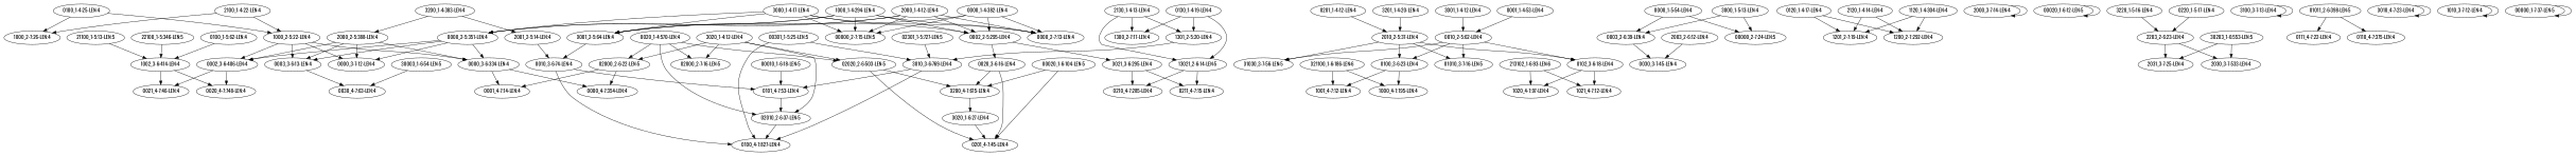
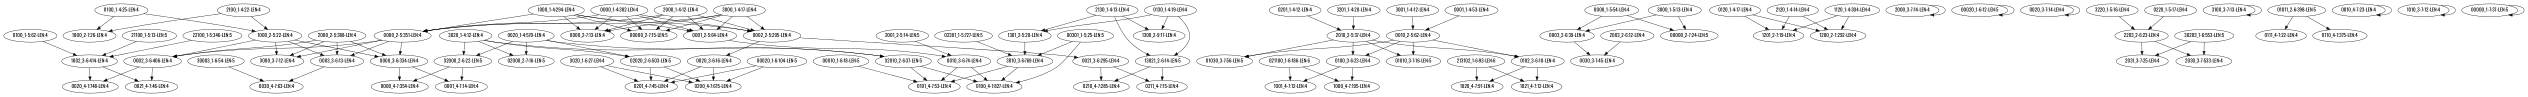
  digraph {
    fontname=Oswald
    node [fontname=Oswald]
    edge [fontname=Oswald]
    "3020_1-4:12-LEN:4"
    "02000_2-6:22-LEN:5"
    "02010_2-6:37-LEN:5"
    "02000_2-7:16-LEN:5"
    "02020_2-6:503-LEN:5"
    "0000_4-7:354-LEN:4"
    "0001_4-7:14-LEN:4"
    "0100_4-7:827-LEN:4"
    "0101_4-7:53-LEN:4"
    "0201_4-7:45-LEN:4"
    "0200_4-7:615-LEN:4"
    "2010_2-5:37-LEN:4"
    "01010_3-7:16-LEN:5"
    "0100_3-6:23-LEN:4"
    "01030_3-7:56-LEN:5"
-   "0102_3-6:18-LEN:4"
+   "0102_3-6:18-LEN:4" [label="0102_3-6:10-LEN:4"]
    "1001_4-7:12-LEN:4"
    "1000_4-7:195-LEN:4"
    "1020_4-7:97-LEN:4"
    "1021_4-7:12-LEN:4"
    "3001_1-4:12-LEN:4"
    "0010_2-5:62-LEN:4"
    "22100_1-5:346-LEN:5"
    "1002_3-6:414-LEN:4"
    "0021_4-7:46-LEN:4"
    "0020_4-7:748-LEN:4"
    "30003_1-6:54-LEN:5"
    "0030_4-7:63-LEN:4"
    "0003_2-6:39-LEN:4"
    "0030_3-7:45-LEN:4"
    "0000_3-6:334-LEN:4"
    "0120_1-4:17-LEN:4"
    "1201_2-7:19-LEN:4"
    "1200_2-7:292-LEN:4"
    "1000_2-5:22-LEN:4"
    "0002_3-6:406-LEN:4"
    "0003_3-6:13-LEN:4"
    "0000_3-7:12-LEN:4"
    "1000_1-4:294-LEN:4"
    "0000_2-7:13-LEN:4"
    "00000_2-7:15-LEN:5"
    "0002_2-5:295-LEN:4"
    "0001_2-5:64-LEN:4"
    "0000_2-5:351-LEN:4"
    "0020_3-6:16-LEN:4"
    "0021_3-6:295-LEN:4"
    "0010_3-6:74-LEN:4"
    "0210_4-7:285-LEN:4"
    "0211_4-7:15-LEN:4"
    "0201_1-4:12-LEN:4"
-   "2001_2-5:14-LEN:4"
+   "2001_2-5:14-LEN:4" [label="2001_2-5:14-LEN:5"]
    "2000_3-7:14-LEN:4"
    "00020_1-6:12-LEN:5"
    "0000_1-5:54-LEN:4"
    "00000_2-7:24-LEN:5"
    "2000_2-5:388-LEN:4"
    "1301_2-5:20-LEN:4"
    "3010_3-6:769-LEN:4"
+   "0020_3-7:14-LEN:4"
    "3220_1-5:16-LEN:4"
    "2203_2-6:23-LEN:4"
    "2031_3-7:25-LEN:4"
    "2030_3-7:533-LEN:4"
    "0100_1-4:25-LEN:4"
    "1000_2-7:26-LEN:4"
    "3100_3-7:13-LEN:4"
    "0000_1-4:382-LEN:4"
    "0020_1-6:27-LEN:4"
    "01011_2-6:398-LEN:5"
    "0111_4-7:22-LEN:4"
    "0110_4-7:375-LEN:4"
    "2000_1-4:12-LEN:4"
    "0220_1-5:17-LEN:4"
    "2120_1-4:14-LEN:4"
    "0100_1-5:62-LEN:4"
    "0010_4-7:23-LEN:4"
    "0001_1-4:53-LEN:4"
    "30203_1-6:553-LEN:5"
    "0020_1-4:570-LEN:4"
    "00301_1-5:25-LEN:5"
    "021100_1-6:186-LEN:6"
    "21100_1-5:13-LEN:5"
    "1120_1-4:304-LEN:4"
    "2003_2-6:12-LEN:4"
    "00020_1-6:104-LEN:5"
    "1010_3-7:12-LEN:4"
    "02301_1-5:727-LEN:5"
    "2130_1-4:13-LEN:4"
-   "1300_2-7:17-LEN:4"
+   "1300_2-7:17-LEN:4" [label="1300_2-9:17-LEN:4"]
    "13021_2-6:14-LEN:5"
    "2100_1-4:22-LEN:4"
-   "3200_1-4:383-LEN:4"
    "3000_1-5:13-LEN:4"
    "00000_1-7:37-LEN:5"
    "3000_1-4:17-LEN:4"
    "213102_1-6:93-LEN:6"
    "00010_1-6:18-LEN:5"
    "0130_1-4:19-LEN:4"
    "3201_1-4:20-LEN:4"
    "3020_1-4:12-LEN:4" -> "02000_2-6:22-LEN:5"
    "3020_1-4:12-LEN:4" -> "02010_2-6:37-LEN:5"
    "3020_1-4:12-LEN:4" -> "02000_2-7:16-LEN:5"
    "3020_1-4:12-LEN:4" -> "02020_2-6:503-LEN:5"
    "02000_2-6:22-LEN:5" -> "0000_4-7:354-LEN:4"
    "02000_2-6:22-LEN:5" -> "0001_4-7:14-LEN:4"
    "02010_2-6:37-LEN:5" -> "0100_4-7:827-LEN:4"
-   "0101_4-7:53-LEN:4" -> "02010_2-6:37-LEN:5"
+   "02010_2-6:37-LEN:5" -> "0101_4-7:53-LEN:4"
    "02020_2-6:503-LEN:5" -> "0201_4-7:45-LEN:4"
    "02020_2-6:503-LEN:5" -> "0200_4-7:615-LEN:4"
    "2010_2-5:37-LEN:4" -> "01010_3-7:16-LEN:5"
    "2010_2-5:37-LEN:4" -> "0100_3-6:23-LEN:4"
    "2010_2-5:37-LEN:4" -> "01030_3-7:56-LEN:5"
    "2010_2-5:37-LEN:4" -> "0102_3-6:18-LEN:4"
    "0100_3-6:23-LEN:4" -> "1001_4-7:12-LEN:4"
    "0100_3-6:23-LEN:4" -> "1000_4-7:195-LEN:4"
    "0102_3-6:18-LEN:4" -> "1020_4-7:97-LEN:4"
    "0102_3-6:18-LEN:4" -> "1021_4-7:12-LEN:4"
    "3001_1-4:12-LEN:4" -> "0010_2-5:62-LEN:4"
    "0010_2-5:62-LEN:4" -> "01010_3-7:16-LEN:5"
    "0010_2-5:62-LEN:4" -> "0100_3-6:23-LEN:4"
    "0010_2-5:62-LEN:4" -> "01030_3-7:56-LEN:5"
    "0010_2-5:62-LEN:4" -> "0102_3-6:18-LEN:4"
    "22100_1-5:346-LEN:5" -> "1002_3-6:414-LEN:4"
    "1002_3-6:414-LEN:4" -> "0021_4-7:46-LEN:4"
    "1002_3-6:414-LEN:4" -> "0020_4-7:748-LEN:4"
    "30003_1-6:54-LEN:5" -> "0030_4-7:63-LEN:4"
    "0003_2-6:39-LEN:4" -> "0030_3-7:45-LEN:4"
    "0000_3-6:334-LEN:4" -> "0000_4-7:354-LEN:4"
    "0000_3-6:334-LEN:4" -> "0001_4-7:14-LEN:4"
    "0120_1-4:17-LEN:4" -> "1201_2-7:19-LEN:4"
    "0120_1-4:17-LEN:4" -> "1200_2-7:292-LEN:4"
    "1000_2-5:22-LEN:4" -> "0000_3-6:334-LEN:4"
    "1000_2-5:22-LEN:4" -> "0002_3-6:406-LEN:4"
    "1000_2-5:22-LEN:4" -> "0003_3-6:13-LEN:4"
    "1000_2-5:22-LEN:4" -> "0000_3-7:12-LEN:4"
    "0002_3-6:406-LEN:4" -> "0021_4-7:46-LEN:4"
    "0002_3-6:406-LEN:4" -> "0020_4-7:748-LEN:4"
    "0003_3-6:13-LEN:4" -> "0030_4-7:63-LEN:4"
    "1000_1-4:294-LEN:4" -> "0000_2-7:13-LEN:4"
    "1000_1-4:294-LEN:4" -> "00000_2-7:15-LEN:5"
    "1000_1-4:294-LEN:4" -> "0002_2-5:295-LEN:4"
    "1000_1-4:294-LEN:4" -> "0001_2-5:64-LEN:4"
    "1000_1-4:294-LEN:4" -> "0000_2-5:351-LEN:4"
    "0002_2-5:295-LEN:4" -> "0020_3-6:16-LEN:4"
    "0002_2-5:295-LEN:4" -> "0021_3-6:295-LEN:4"
    "0001_2-5:64-LEN:4" -> "0010_3-6:74-LEN:4"
    "0000_2-5:351-LEN:4" -> "0000_3-6:334-LEN:4"
    "0000_2-5:351-LEN:4" -> "0002_3-6:406-LEN:4"
    "0000_2-5:351-LEN:4" -> "0003_3-6:13-LEN:4"
    "0000_2-5:351-LEN:4" -> "0000_3-7:12-LEN:4"
    "0020_3-6:16-LEN:4" -> "0201_4-7:45-LEN:4"
    "0020_3-6:16-LEN:4" -> "0200_4-7:615-LEN:4"
    "0021_3-6:295-LEN:4" -> "0210_4-7:285-LEN:4"
    "0021_3-6:295-LEN:4" -> "0211_4-7:15-LEN:4"
    "0010_3-6:74-LEN:4" -> "0100_4-7:827-LEN:4"
    "0010_3-6:74-LEN:4" -> "0101_4-7:53-LEN:4"
    "0201_1-4:12-LEN:4" -> "2010_2-5:37-LEN:4"
    "2001_2-5:14-LEN:4" -> "0010_3-6:74-LEN:4"
    "2000_3-7:14-LEN:4" -> "2000_3-7:14-LEN:4"
    "00020_1-6:12-LEN:5" -> "00020_1-6:12-LEN:5"
    "0000_1-5:54-LEN:4" -> "0003_2-6:39-LEN:4"
    "0000_1-5:54-LEN:4" -> "00000_2-7:24-LEN:5"
    "2000_2-5:388-LEN:4" -> "0000_3-6:334-LEN:4"
    "2000_2-5:388-LEN:4" -> "0002_3-6:406-LEN:4"
    "2000_2-5:388-LEN:4" -> "0003_3-6:13-LEN:4"
    "2000_2-5:388-LEN:4" -> "0000_3-7:12-LEN:4"
    "1301_2-5:20-LEN:4" -> "3010_3-6:769-LEN:4"
    "3010_3-6:769-LEN:4" -> "0100_4-7:827-LEN:4"
    "3010_3-6:769-LEN:4" -> "0101_4-7:53-LEN:4"
+   "0020_3-7:14-LEN:4" -> "0020_3-7:14-LEN:4"
    "3220_1-5:16-LEN:4" -> "2203_2-6:23-LEN:4"
    "2203_2-6:23-LEN:4" -> "2031_3-7:25-LEN:4"
    "2203_2-6:23-LEN:4" -> "2030_3-7:533-LEN:4"
    "0100_1-4:25-LEN:4" -> "1000_2-5:22-LEN:4"
    "0100_1-4:25-LEN:4" -> "1000_2-7:26-LEN:4"
    "3100_3-7:13-LEN:4" -> "3100_3-7:13-LEN:4"
    "0000_1-4:382-LEN:4" -> "0000_2-7:13-LEN:4"
    "0000_1-4:382-LEN:4" -> "00000_2-7:15-LEN:5"
    "0000_1-4:382-LEN:4" -> "0002_2-5:295-LEN:4"
    "0000_1-4:382-LEN:4" -> "0001_2-5:64-LEN:4"
+   "0000_1-4:382-LEN:4" -> "0000_2-5:351-LEN:4"
    "0020_1-6:27-LEN:4" -> "0201_4-7:45-LEN:4"
-   "0200_4-7:615-LEN:4" -> "0020_1-6:27-LEN:4"
+   "0020_1-6:27-LEN:4" -> "0200_4-7:615-LEN:4"
    "01011_2-6:398-LEN:5" -> "0111_4-7:22-LEN:4"
    "01011_2-6:398-LEN:5" -> "0110_4-7:375-LEN:4"
    "2000_1-4:12-LEN:4" -> "0000_2-7:13-LEN:4"
    "2000_1-4:12-LEN:4" -> "00000_2-7:15-LEN:5"
    "2000_1-4:12-LEN:4" -> "0002_2-5:295-LEN:4"
    "2000_1-4:12-LEN:4" -> "0001_2-5:64-LEN:4"
    "2000_1-4:12-LEN:4" -> "0000_2-5:351-LEN:4"
    "0220_1-5:17-LEN:4" -> "2203_2-6:23-LEN:4"
    "2120_1-4:14-LEN:4" -> "1201_2-7:19-LEN:4"
    "2120_1-4:14-LEN:4" -> "1200_2-7:292-LEN:4"
    "0100_1-5:62-LEN:4" -> "1002_3-6:414-LEN:4"
    "0010_4-7:23-LEN:4" -> "0010_4-7:23-LEN:4"
    "0001_1-4:53-LEN:4" -> "0010_2-5:62-LEN:4"
    "30203_1-6:553-LEN:5" -> "2031_3-7:25-LEN:4"
    "30203_1-6:553-LEN:5" -> "2030_3-7:533-LEN:4"
    "0020_1-4:570-LEN:4" -> "02000_2-6:22-LEN:5"
    "0020_1-4:570-LEN:4" -> "02010_2-6:37-LEN:5"
    "0020_1-4:570-LEN:4" -> "02000_2-7:16-LEN:5"
    "0020_1-4:570-LEN:4" -> "02020_2-6:503-LEN:5"
    "00301_1-5:25-LEN:5" -> "0100_4-7:827-LEN:4"
    "00301_1-5:25-LEN:5" -> "3010_3-6:769-LEN:4"
    "021100_1-6:186-LEN:6" -> "1001_4-7:12-LEN:4"
    "021100_1-6:186-LEN:6" -> "1000_4-7:195-LEN:4"
    "21100_1-5:13-LEN:5" -> "1002_3-6:414-LEN:4"
    "1120_1-4:304-LEN:4" -> "1201_2-7:19-LEN:4"
    "1120_1-4:304-LEN:4" -> "1200_2-7:292-LEN:4"
    "2003_2-6:12-LEN:4" -> "0030_3-7:45-LEN:4"
    "00020_1-6:104-LEN:5" -> "0201_4-7:45-LEN:4"
    "00020_1-6:104-LEN:5" -> "0200_4-7:615-LEN:4"
    "1010_3-7:12-LEN:4" -> "1010_3-7:12-LEN:4"
    "02301_1-5:727-LEN:5" -> "3010_3-6:769-LEN:4"
    "2130_1-4:13-LEN:4" -> "1301_2-5:20-LEN:4"
    "2130_1-4:13-LEN:4" -> "1300_2-7:17-LEN:4"
    "2130_1-4:13-LEN:4" -> "13021_2-6:14-LEN:5"
    "13021_2-6:14-LEN:5" -> "0210_4-7:285-LEN:4"
    "13021_2-6:14-LEN:5" -> "0211_4-7:15-LEN:4"
    "2100_1-4:22-LEN:4" -> "1000_2-5:22-LEN:4"
    "2100_1-4:22-LEN:4" -> "1000_2-7:26-LEN:4"
-   "3200_1-4:383-LEN:4" -> "2001_2-5:14-LEN:4"
-   "3200_1-4:383-LEN:4" -> "2000_2-5:388-LEN:4"
    "3000_1-5:13-LEN:4" -> "0003_2-6:39-LEN:4"
    "3000_1-5:13-LEN:4" -> "00000_2-7:24-LEN:5"
    "00000_1-7:37-LEN:5" -> "00000_1-7:37-LEN:5"
    "3000_1-4:17-LEN:4" -> "0000_2-7:13-LEN:4"
    "3000_1-4:17-LEN:4" -> "00000_2-7:15-LEN:5"
    "3000_1-4:17-LEN:4" -> "0002_2-5:295-LEN:4"
    "3000_1-4:17-LEN:4" -> "0001_2-5:64-LEN:4"
    "3000_1-4:17-LEN:4" -> "0000_2-5:351-LEN:4"
    "213102_1-6:93-LEN:6" -> "1020_4-7:97-LEN:4"
    "213102_1-6:93-LEN:6" -> "1021_4-7:12-LEN:4"
    "00010_1-6:18-LEN:5" -> "0101_4-7:53-LEN:4"
    "0130_1-4:19-LEN:4" -> "1301_2-5:20-LEN:4"
    "0130_1-4:19-LEN:4" -> "1300_2-7:17-LEN:4"
    "0130_1-4:19-LEN:4" -> "13021_2-6:14-LEN:5"
    "3201_1-4:20-LEN:4" -> "2010_2-5:37-LEN:4"
  }
